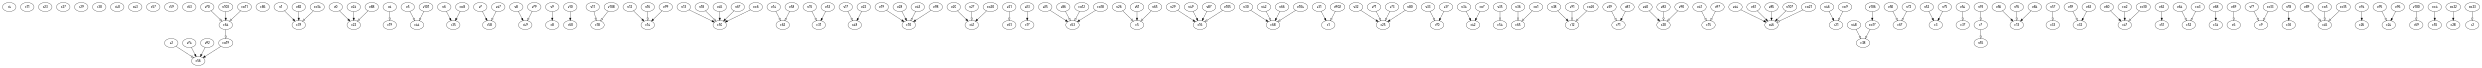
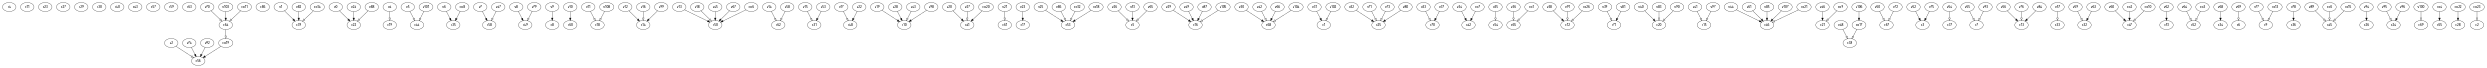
  strict digraph {
    fontname="Fira Sans"
    node [fontname="Fira Sans"]
    edge [arrowhead=onormal fontname="Fira Sans" weight=1]
    c4
    c11
    c23
    c27
    c29
    c30
    c40
    c43
    c57
    c59
    c63
    c64
    co19
    c56
    n15 [label=c86]
    v1
    c39
    v2
    n19 [label=v0]
    c22
    v4
    c19
    v5
    c44
    v6
    c35
    v7
    c58
    v8
    c49
    v9
    c8
    v10
    c60
    v11
    c18
    v12
    c14
    v13
    c50
    v14
    c62
    v15
    c31
    v16
    v17
    c48
    v18
    v19
    c10
    v20
    c41
    v21
    c61
    v22
    v23
    c17
    v24
    v25
    c53
    v26
    c5
    v27
    v28
    v29
    c16
    v30
    c68
    v31
    c1
    v32
    c25
    v33
    c70
    v34
    c42
    v35
    c54
    v36
    c65
    v37
    v38
    c12
    v39
    c71
    v40
    c20
    v41
    c15
    v42
    v43
    v44
    c46
    v45
    v46
    c21
    v47
    v48
    c38
    v49
    v50
    c67
    v51
    v52
    c3
    v53
    v54
    c37
    v55
    c7
    v56
    c13
    v57
    c33
    v58
    v59
    c32
    v60
    c47
    v61
    v62
    c51
    v63
    v64
    c52
    v65
    v66
    v67
    v68
    c34
    v69
    c6
    v70
    v71
    v72
    v73
    v74
    v75
    v76
    v77
    c9
    v78
    c36
    v79
    v80
    v81
    v82
    v83
    v84
    v85
    v86
    v87
    v88
    v89
    c45
    v90
    v91
    v92
    v93
    v94
    c26
    v95
    c24
    v96
    v97
    v98
    v99
    v100
    c69
    v101
-   v102 [label=v902]
+   v102
    v103
    v104
    v105
    v106
    co17
    v107
    v108
    co1
    co2
    co3
    co4
    c55
    co5
    co6
    co7
    co8
    co9
    co10
    co11
    co12
    co13
    co14
    co15
    n195 [label=co26]
    co18
    co20
    co21
    co22
    c28
    co23
    c2
    c64 -> co19
    co19 -> c56 [arrowhead=normal]
    v1 -> c39 [arrowhead=normal]
    v2 -> c56
    n19 -> c22 [arrowhead=normal]
    v4 -> c19
    v5 -> c44
    v6 -> c35 [arrowhead=normal]
    v7 -> c58 [arrowhead=normal]
    v8 -> c49 [arrowhead=normal]
    v9 -> c8 [arrowhead=normal]
    v10 -> c60 [arrowhead=normal]
    v11 -> c18
    v12 -> c14 [arrowhead=normal]
    v13 -> c50 [arrowhead=normal]
    v14 -> c62
    v15 -> c31
    v16 -> c14
    v17 -> c48
    v18 -> c50
    v19 -> c10 [arrowhead=normal]
    v20 -> c41 [arrowhead=normal]
    v21 -> c61
    v22 -> c48 [arrowhead=normal]
    v23 -> c17 [arrowhead=normal]
    v24 -> c22 [arrowhead=normal]
    v25 -> c53 [arrowhead=normal]
    v26 -> c5
    v27 -> c41
    v28 -> c10 [arrowhead=normal]
    v29 -> c16 [arrowhead=normal]
    v30 -> c68 [arrowhead=normal]
    v31 -> c1 [arrowhead=normal]
    v32 -> c25 [arrowhead=normal]
    v33 -> c70
    v34 -> c42 [arrowhead=normal]
    v35 -> c54
    v36 -> c65
    v37 -> c70 [arrowhead=normal]
    v38 -> c12 [arrowhead=normal]
    v39 -> c71
    v40 -> c20 [arrowhead=normal]
    v41 -> c15
    v42 -> c68
    v43 -> c10
    v44 -> c46 [arrowhead=normal]
    v45 -> c50 [arrowhead=normal]
    v46 -> c21 [arrowhead=normal]
    v47 -> c58
    v48 -> c38
    v49 -> c16 [arrowhead=normal]
    v50 -> c67
    v51 -> c5 [arrowhead=normal]
    v52 -> c3 [arrowhead=normal]
    v53 -> c31 [arrowhead=normal]
    v54 -> c37
-   c7 -> v55
+   v55 -> c7
    v56 -> c13 [arrowhead=normal]
    v57 -> c33
    v58 -> c62
    v59 -> c32
    v60 -> c47 [arrowhead=normal]
    v61 -> c46 [arrowhead=normal]
    v62 -> c51 [arrowhead=normal]
    v63 -> c32 [arrowhead=normal]
    v64 -> c52
    v65 -> c5
    v66 -> c68 [arrowhead=normal]
    v67 -> c50 [arrowhead=normal]
    v68 -> c34 [arrowhead=normal]
    v69 -> c6
    v70 -> c64
    v71 -> c25
    v72 -> c67
    v73 -> c25
    v74 -> c56 [arrowhead=normal]
    v75 -> c3 [arrowhead=normal]
    v76 -> c13
    v77 -> c9
    v78 -> c36 [arrowhead=normal]
    v79 -> c49
    v80 -> c25 [arrowhead=normal]
    v81 -> c71 [arrowhead=normal]
    v82 -> c39 [arrowhead=normal]
    v83 -> c20
    v84 -> c13 [arrowhead=normal]
    v85 -> c46 [arrowhead=normal]
    v86 -> c53
    v87 -> c16 [arrowhead=normal]
    v88 -> c22
    v89 -> c45
    v90 -> c20
    v91 -> c12
    v92 -> c56 [arrowhead=normal]
    v93 -> c7
    v94 -> c26 [arrowhead=normal]
    v95 -> c24
    v96 -> c24 [arrowhead=normal]
    v97 -> c15
    v98 -> c10 [arrowhead=normal]
    v99 -> c14 [arrowhead=normal]
    v100 -> c69
    v101 -> c44
    v102 -> c1
    v103 -> c64 [arrowhead=normal]
    v104 -> c68
    v105 -> c16
    v106 -> co17 [arrowhead=normal]
    co17 -> c38
    v107 -> c46 [arrowhead=normal]
    v108 -> c18
    co1 -> c65
    co2 -> c47 [arrowhead=normal]
    co3 -> c52
    co4 -> c55 [arrowhead=normal]
    co5 -> c45
    co6 -> c50 [arrowhead=normal]
    co7 -> c42 [arrowhead=normal]
    co8 -> c35 [arrowhead=normal]
    co9 -> c21
    co10 -> c47
    co11 -> c64
    co12 -> c53
    co13 -> c9
    co14 -> c39
    co15 -> c45
    n195 -> c12
    co18 -> c53 [arrowhead=normal]
    co20 -> c41 [arrowhead=normal]
    co21 -> c46
    co22 -> c28 [arrowhead=normal]
    co23 -> c2
  }
